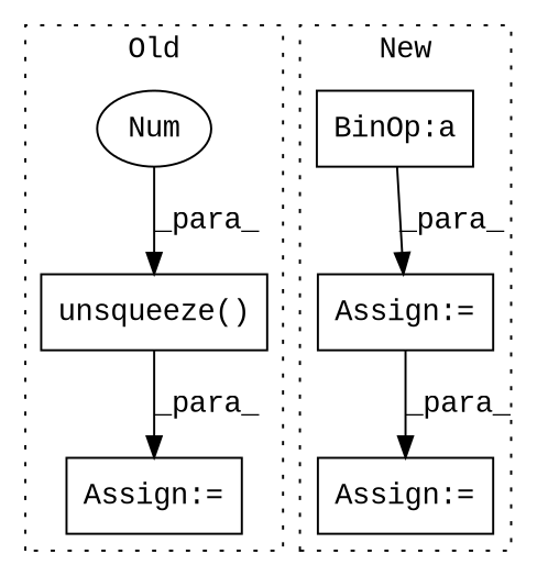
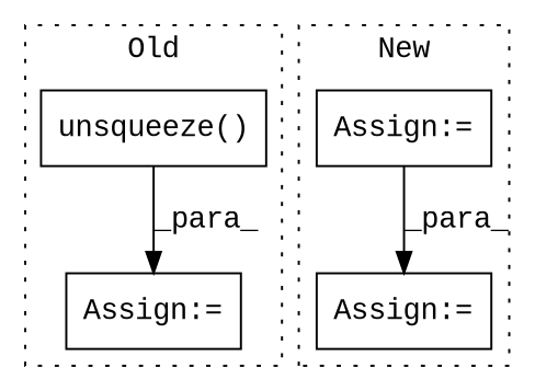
  digraph {
    fontname="Liberation Mono"
    node [a=68 fontname="Liberation Mono" l=3 shape=box]
    edge [fontname="Liberation Mono"]
    n1 [a=75 l="29,1" label="unsqueeze()" s="8216,8246"]
-   n2 [a=76 l=1 label=Num s=8245 shape=ellipse]
    n3 [label="Assign:=" s=8190]
    n4 [label="Assign:=" s=8801]
-   n5 [a=82 label="BinOp:a" s=8830]
    n6 [l=4 label="Assign:=" s=8988]
    subgraph cluster_1 {
      label=Old
      style=dotted
      n1
-     n2
      n3
    }
    subgraph cluster_2 {
      label=New
      style=dotted
      n4
-     n5
      n6
    }
    n1 -> n3 [label=_para_]
-   n2 -> n1 [label=_para_]
    n4 -> n6 [label=_para_]
-   n5 -> n4 [label=_para_]
  }
